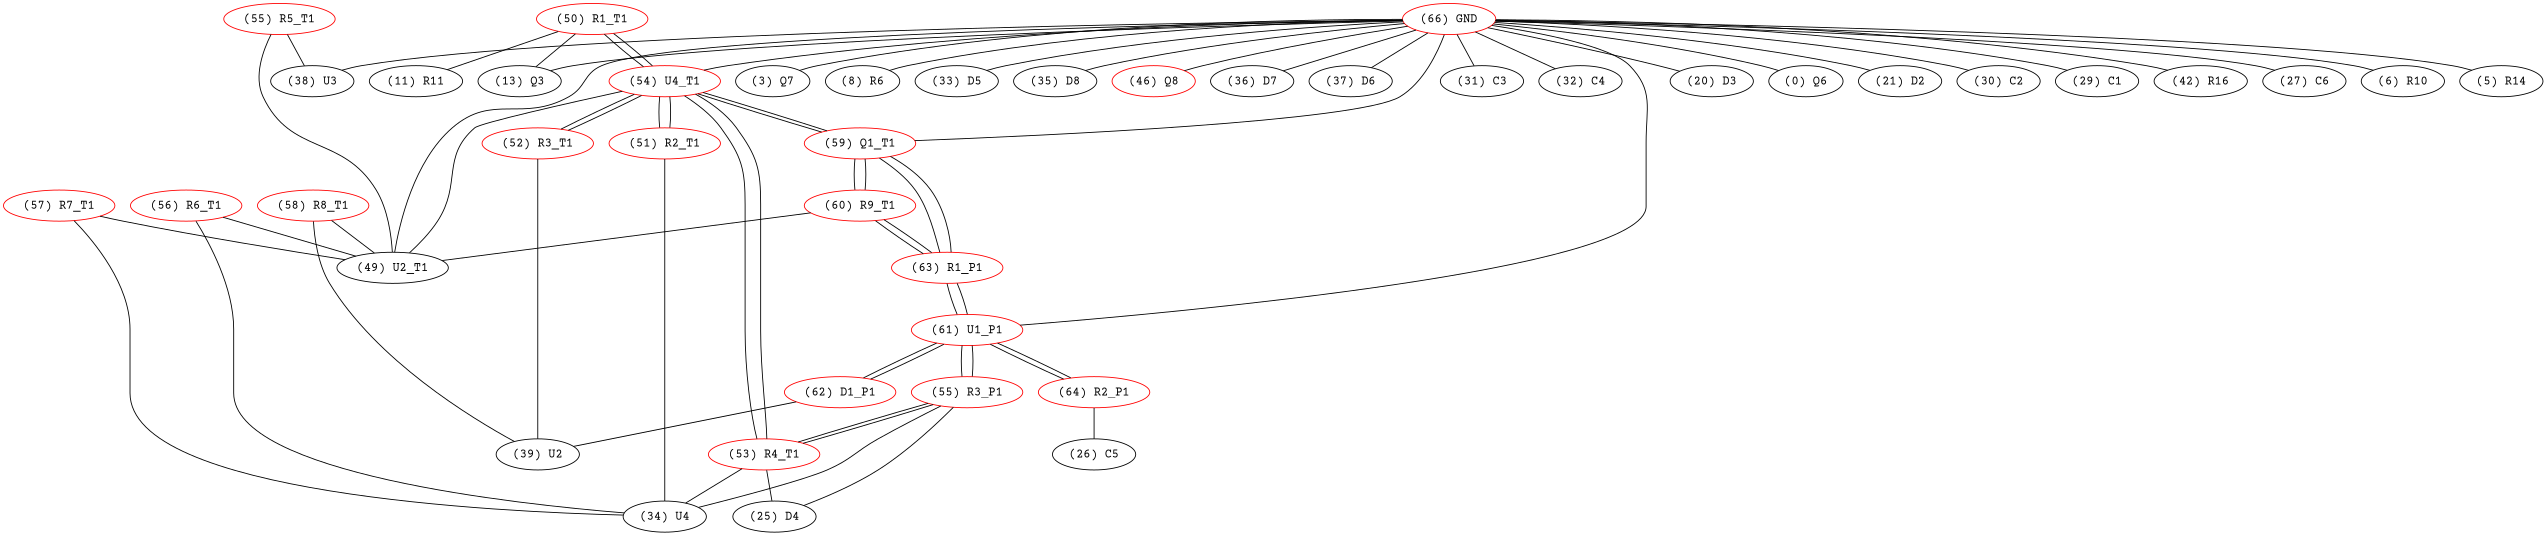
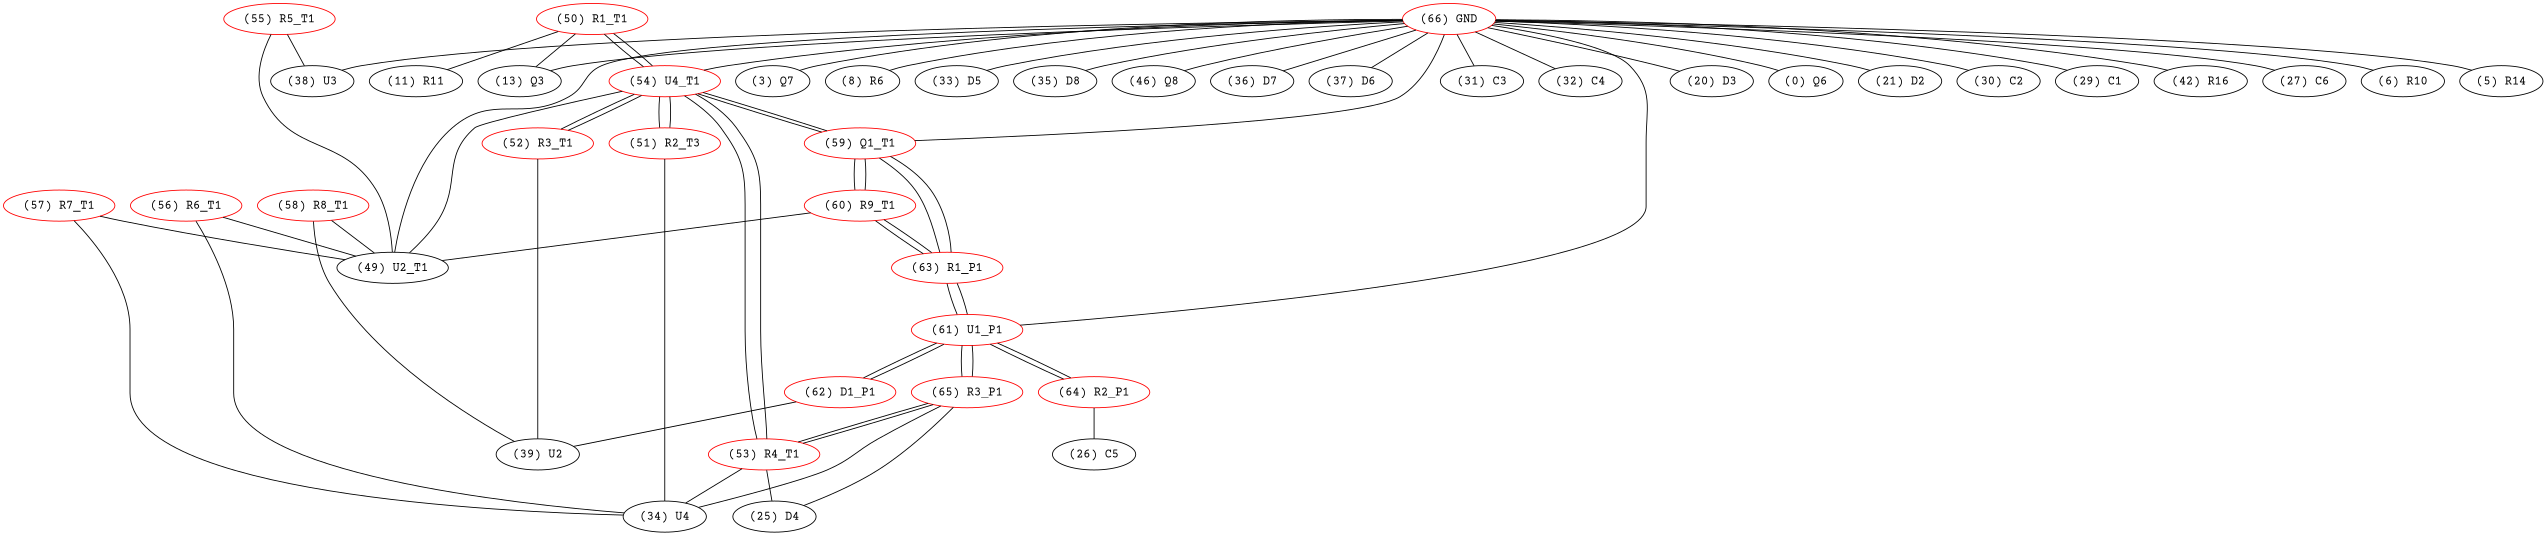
  graph {
    fontname="Courier Prime"
    node [fontname="Courier Prime"]
    edge [fontname="Courier Prime"]
    n1 [color=red label="(50) R1_T1"]
    n2 [label="(11) R11"]
    n3 [label="(13) Q3"]
    n4 [color=red label="(54) U4_T1"]
-   n5 [color=red label="(51) R2_T1"]
+   n5 [color=red label="(51) R2_T3"]
    n6 [color=red label="(52) R3_T1"]
    n7 [color=red label="(53) R4_T1"]
    n8 [label="(49) U2_T1"]
    n9 [color=red label="(59) Q1_T1"]
    n10 [label="(34) U4"]
    n11 [label="(39) U2"]
    n12 [label="(25) D4"]
-   n13 [color=red label="(55) R3_P1"]
+   n13 [color=red label="(65) R3_P1"]
    n14 [color=red label="(63) R1_P1"]
    n15 [color=red label="(60) R9_T1"]
    n16 [color=red label="(61) U1_P1"]
    n17 [color=red label="(62) D1_P1"]
    n18 [color=red label="(64) R2_P1"]
    n19 [color=red label="(55) R5_T1"]
    n20 [label="(38) U3"]
    n21 [color=red label="(56) R6_T1"]
    n22 [color=red label="(57) R7_T1"]
    n23 [color=red label="(58) R8_T1"]
    n24 [label="(26) C5"]
    n25 [color=red label="(66) GND"]
    n26 [label="(31) C3"]
    n27 [label="(32) C4"]
    n28 [label="(20) D3"]
    n29 [label="(0) Q6"]
    n30 [label="(21) D2"]
    n31 [label="(30) C2"]
    n32 [label="(29) C1"]
    n33 [label="(42) R16"]
    n34 [label="(27) C6"]
    n35 [label="(6) R10"]
    n36 [label="(5) R14"]
    n37 [label="(3) Q7"]
    n38 [label="(8) R6"]
    n39 [label="(33) D5"]
    n40 [label="(35) D8"]
-   n41 [label="(46) Q8" color=red]
+   n41 [label="(46) Q8"]
    n42 [label="(36) D7"]
    n43 [label="(37) D6"]
    n1 -- n2
    n1 -- n3
    n1 -- n4
    n4 -- n1
    n4 -- n5
    n4 -- n6
    n4 -- n7
    n4 -- n8
    n4 -- n9
    n5 -- n4
    n5 -- n10
    n6 -- n4
    n6 -- n11
    n7 -- n4
    n7 -- n10
    n7 -- n12
    n7 -- n13
    n9 -- n4
    n9 -- n14
    n9 -- n15
    n13 -- n7
    n13 -- n10
    n13 -- n12
    n13 -- n16
    n14 -- n9
    n14 -- n15
    n14 -- n16
    n15 -- n8
    n15 -- n9
    n15 -- n14
    n16 -- n13
    n16 -- n14
    n16 -- n17
    n16 -- n18
    n17 -- n11
    n17 -- n16
    n18 -- n16
    n18 -- n24
    n19 -- n8
    n19 -- n20
    n21 -- n8
    n21 -- n10
    n22 -- n8
    n22 -- n10
    n23 -- n8
    n23 -- n11
    n25 -- n3
    n25 -- n4
    n25 -- n8
    n25 -- n9
    n25 -- n16
    n25 -- n20
    n25 -- n26
    n25 -- n27
    n25 -- n28
    n25 -- n29
    n25 -- n30
    n25 -- n31
    n25 -- n32
    n25 -- n33
    n25 -- n34
    n25 -- n35
    n25 -- n36
    n25 -- n37
    n25 -- n38
    n25 -- n39
    n25 -- n40
    n25 -- n41
    n25 -- n42
    n25 -- n43
  }
